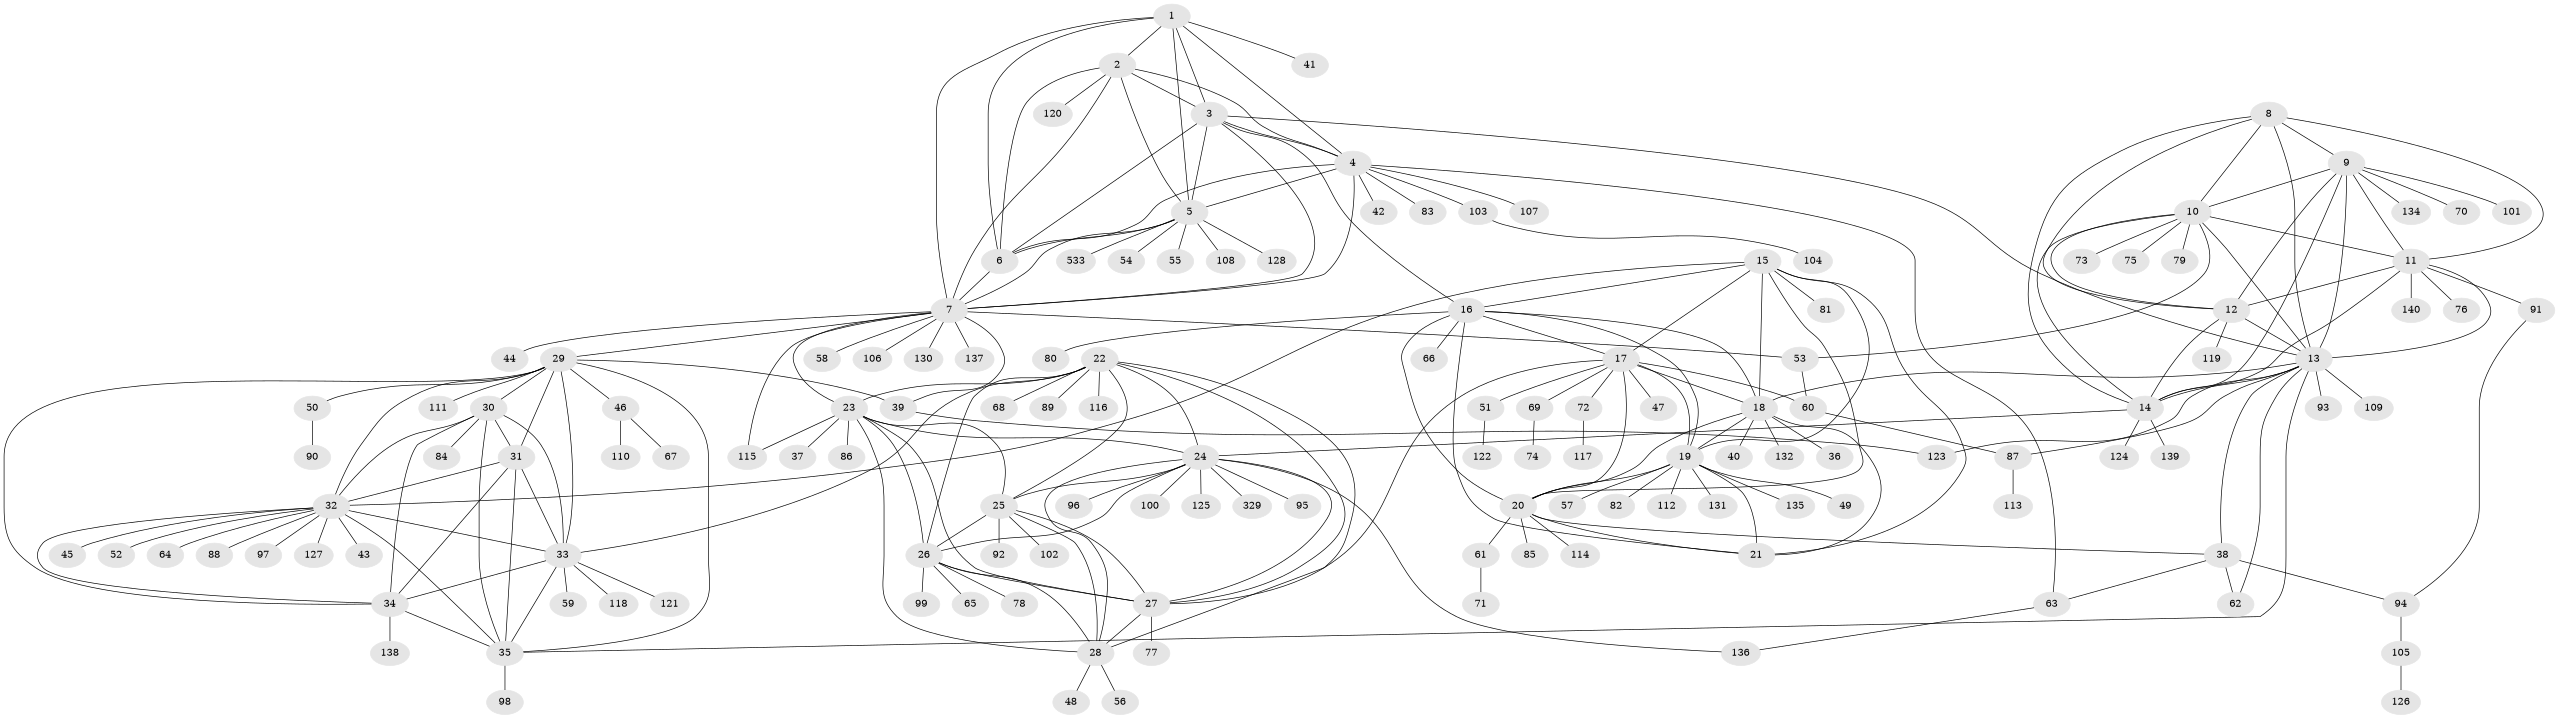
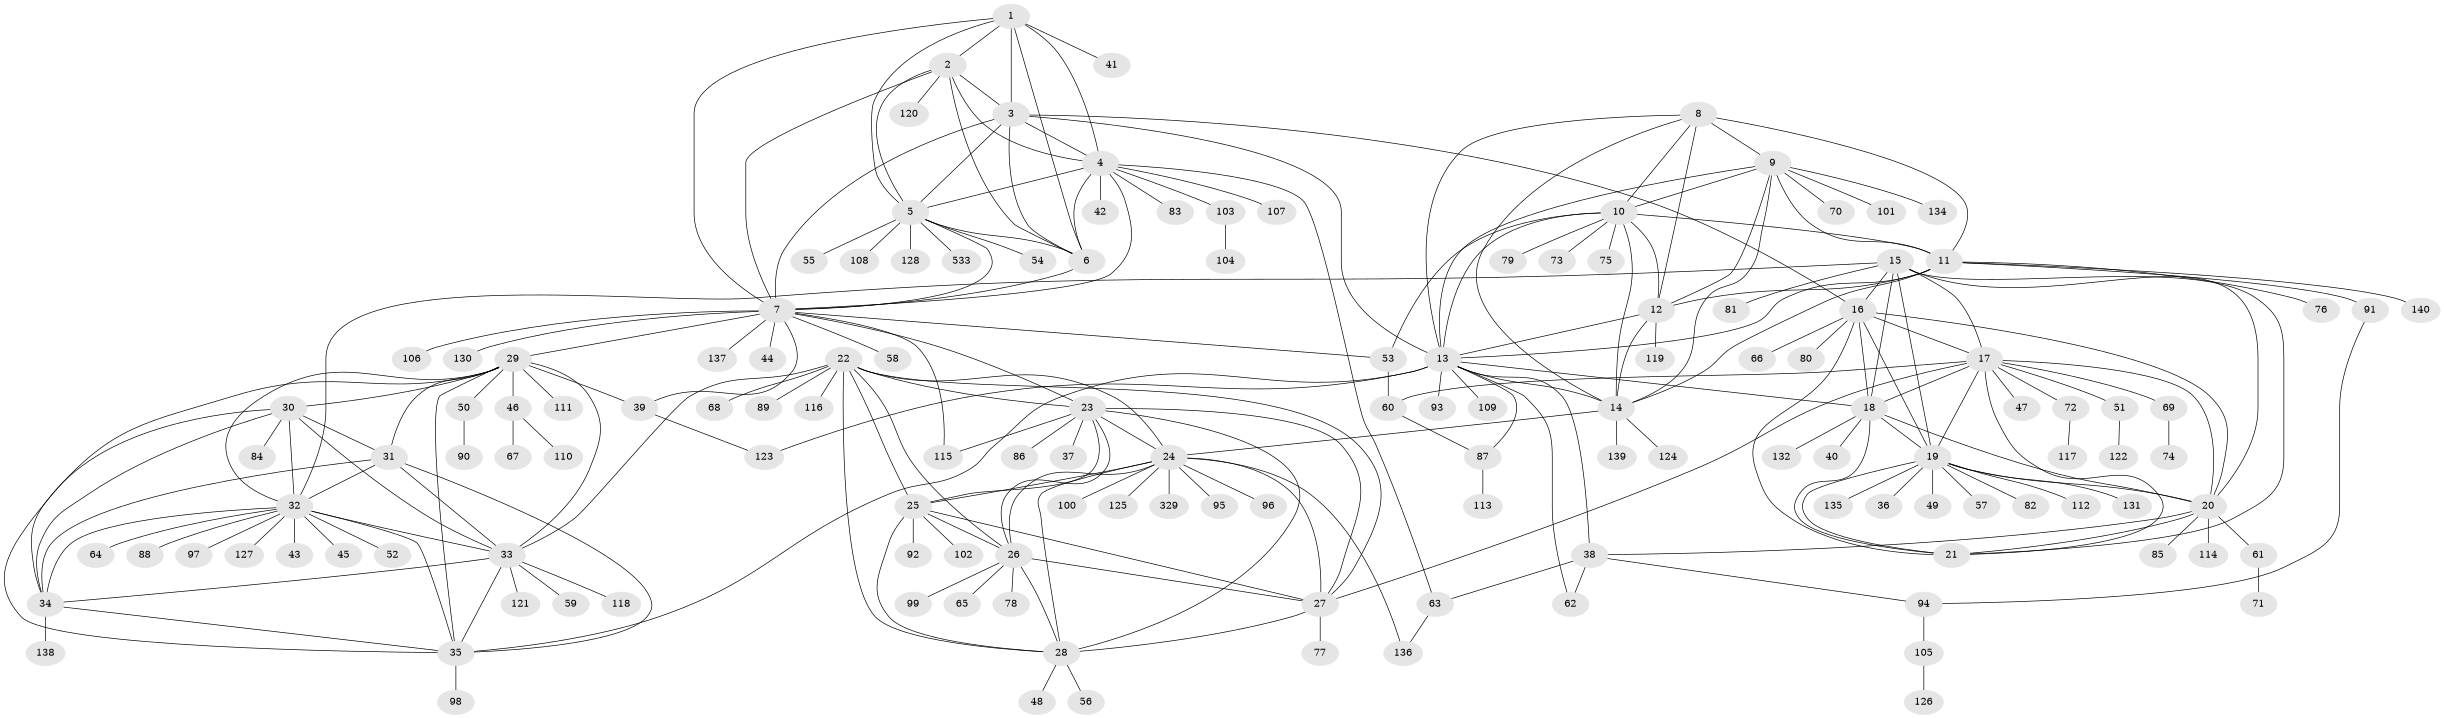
  graph {
    node [color=gray90 style=filled]
    1
    2
    3
    4
    5
    6
    7
    41
    120
    13
    16
    42
    63
    83
    103
    107
    54
    55
    108
    128
    n21 [label=533]
    23
    29
    39
    44
    53
    58
    106
    115
    130
    137
    14
    18
    35
    38
    62
    87
    93
    109
    123
    17
    19
    20
    21
    66
    80
    136
    104
    24
    27
    25
    26
    28
    37
    86
    32
    33
    30
    31
    34
    46
    50
    111
    60
    8
    9
    10
    11
    12
    70
    101
    134
    73
    75
    79
    76
    91
    140
    119
    124
    139
    94
    36
    40
    132
    98
    113
    95
    96
    100
    125
    n92 [label=329]
    15
    81
    47
    51
    69
    72
    49
    57
    82
    112
    131
    135
    61
    85
    114
    43
    45
    52
    64
    88
    97
    127
    77
    122
    74
    117
    71
    22
    68
    89
    116
    92
    102
    65
    78
    99
    48
    56
    59
    118
    121
    84
    138
    67
    110
    90
    105
    126
    1 -- 2
    1 -- 3
    1 -- 4
    1 -- 5
    1 -- 6
    1 -- 7
    1 -- 41
    2 -- 3
    2 -- 4
    2 -- 5
    2 -- 6
    2 -- 7
    2 -- 120
    3 -- 4
    3 -- 5
    3 -- 6
    3 -- 7
    3 -- 13
    3 -- 16
    4 -- 5
    4 -- 6
    4 -- 7
    4 -- 42
    4 -- 63
    4 -- 83
    4 -- 103
    4 -- 107
    5 -- 6
    5 -- 7
    5 -- 54
    5 -- 55
    5 -- 108
    5 -- 128
    5 -- n21
    6 -- 7
    7 -- 23
    7 -- 29
    7 -- 39
    7 -- 44
    7 -- 53
    7 -- 58
    7 -- 106
    7 -- 115
    7 -- 130
    7 -- 137
    13 -- 14
    13 -- 18
    13 -- 35
    13 -- 38
    13 -- 62
    13 -- 87
    13 -- 93
    13 -- 109
    13 -- 123
    16 -- 18
    16 -- 17
    16 -- 19
    16 -- 20
    16 -- 21
    16 -- 66
    16 -- 80
    63 -- 136
    103 -- 104
    23 -- 115
    23 -- 24
    23 -- 27
    23 -- 25
    23 -- 26
    23 -- 28
    23 -- 37
    23 -- 86
    29 -- 39
    29 -- 35
    29 -- 32
    29 -- 33
    29 -- 30
    29 -- 31
    29 -- 34
    29 -- 46
    29 -- 50
    29 -- 111
    39 -- 123
    53 -- 60
    14 -- 24
    14 -- 124
    14 -- 139
    18 -- 19
    18 -- 20
    18 -- 21
-   18 -- 36
+   19 -- 36
    18 -- 40
    18 -- 132
    35 -- 98
    38 -- 63
    38 -- 62
    38 -- 94
    87 -- 113
    17 -- 18
    17 -- 19
    17 -- 20
+   17 -- 21
    17 -- 27
    17 -- 60
    17 -- 47
    17 -- 51
    17 -- 69
    17 -- 72
    19 -- 20
    19 -- 21
    19 -- 49
    19 -- 57
    19 -- 82
    19 -- 112
    19 -- 131
    19 -- 135
    20 -- 38
    20 -- 21
    20 -- 61
    20 -- 85
    20 -- 114
    24 -- 136
    24 -- 27
    24 -- 25
    24 -- 26
    24 -- 28
    24 -- 95
    24 -- 96
    24 -- 100
    24 -- 125
    24 -- n92
    27 -- 28
    27 -- 77
    25 -- 27
    25 -- 26
    25 -- 28
    25 -- 92
    25 -- 102
    26 -- 27
    26 -- 28
    26 -- 65
    26 -- 78
    26 -- 99
    28 -- 48
    28 -- 56
    32 -- 35
    32 -- 33
    32 -- 34
    32 -- 43
    32 -- 45
    32 -- 52
    32 -- 64
    32 -- 88
    32 -- 97
    32 -- 127
    33 -- 35
    33 -- 34
    33 -- 59
    33 -- 118
    33 -- 121
    30 -- 35
    30 -- 32
    30 -- 33
    30 -- 31
    30 -- 34
    30 -- 84
    31 -- 35
    31 -- 32
    31 -- 33
    31 -- 34
    34 -- 35
    34 -- 138
    46 -- 67
    46 -- 110
    50 -- 90
    60 -- 87
    8 -- 13
    8 -- 14
    8 -- 9
    8 -- 10
    8 -- 11
    8 -- 12
    9 -- 13
    9 -- 14
    9 -- 10
    9 -- 11
    9 -- 12
    9 -- 70
    9 -- 101
    9 -- 134
    10 -- 13
    10 -- 53
    10 -- 14
    10 -- 11
    10 -- 12
    10 -- 73
    10 -- 75
    10 -- 79
    11 -- 13
    11 -- 14
    11 -- 12
    11 -- 76
    11 -- 91
    11 -- 140
    12 -- 13
    12 -- 14
    12 -- 119
    91 -- 94
    94 -- 105
    15 -- 16
    15 -- 18
    15 -- 17
    15 -- 19
    15 -- 20
    15 -- 21
    15 -- 32
    15 -- 81
    51 -- 122
    69 -- 74
    72 -- 117
    61 -- 71
    22 -- 23
    22 -- 24
    22 -- 27
    22 -- 25
    22 -- 26
    22 -- 28
    22 -- 33
    22 -- 68
    22 -- 89
    22 -- 116
    105 -- 126
  }
